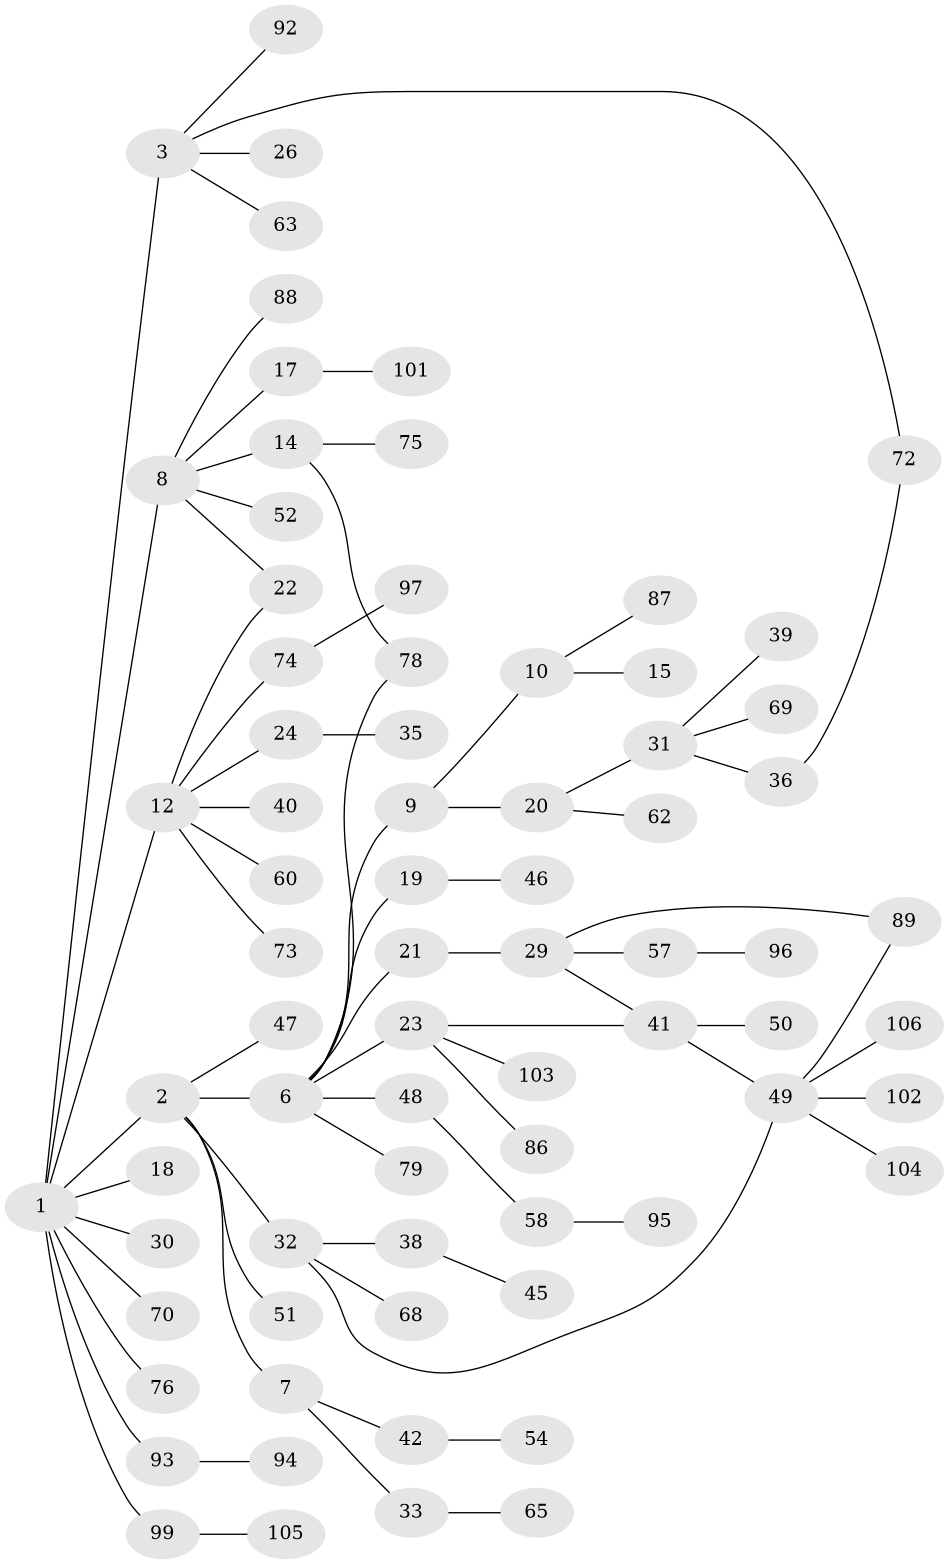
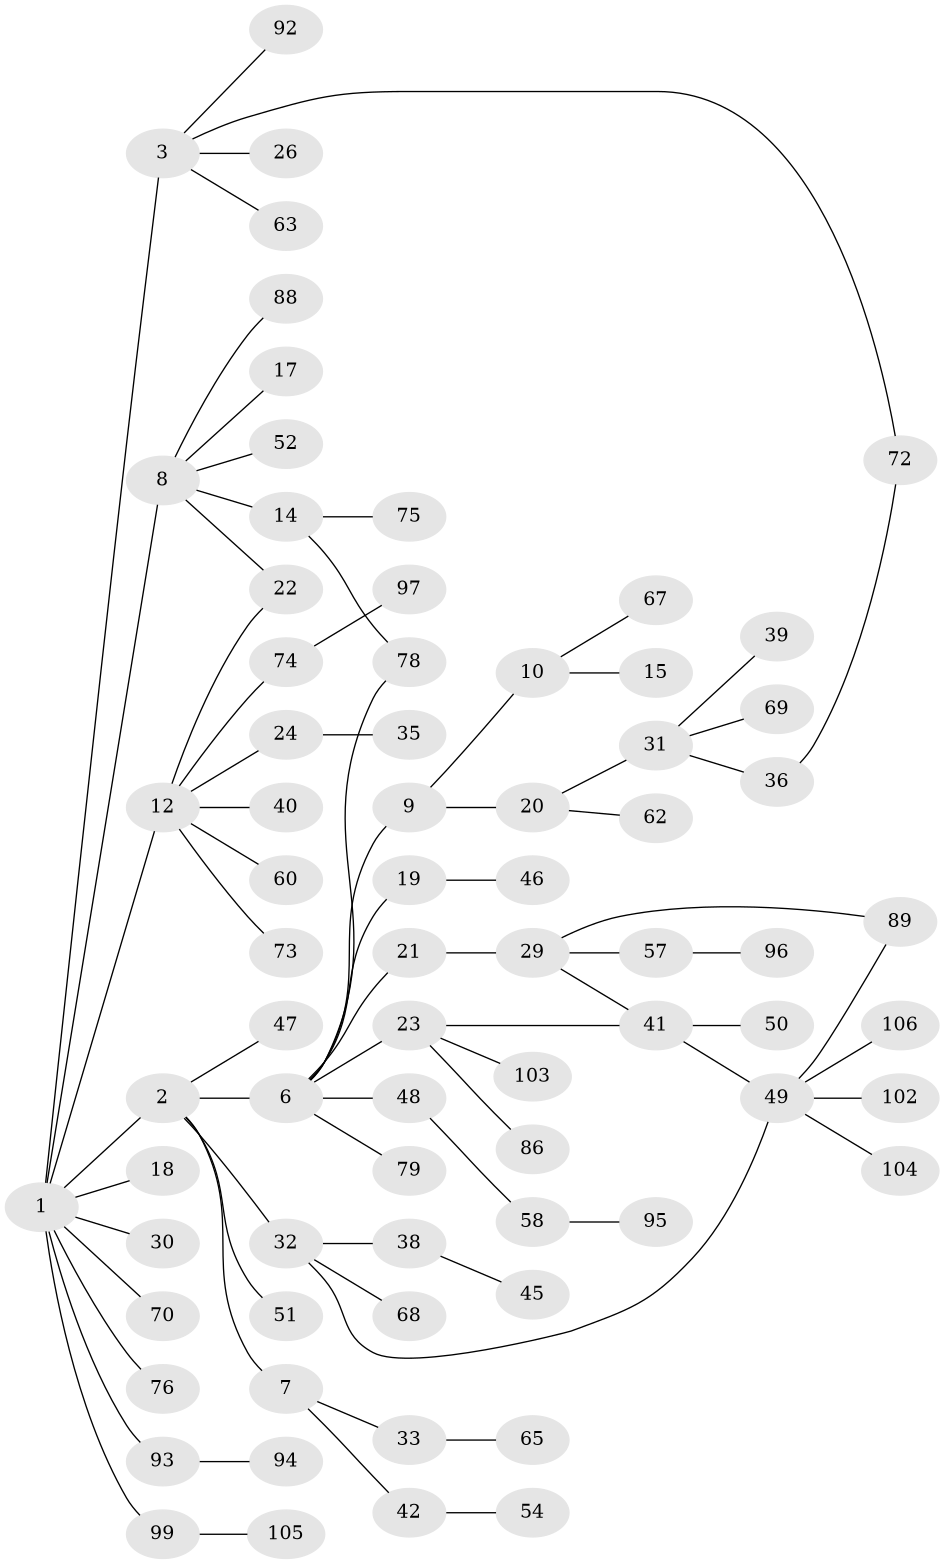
  graph {
    rankdir=LR
    node [color=gray90 style=filled]
    1 [super="+4"]
    2 [super="+5"]
    3 [super="+37"]
    8 [super="+13"]
    12 [super="+25"]
    18
    30
    70
    76
    93
    99
    6 [super="+16"]
    7 [super="+11"]
    32 [super="+34"]
    47
    51
    26
    63
    72 [super="+77"]
    92
    14
    17 [super="+28"]
    22 [super="+27"]
    52
    88
    24
    40 [super="+100"]
    60
    73
    74
    94
    105
    9 [super="+61"]
    19 [super="+90"]
    21 [super="+66"]
    23 [super="+83"]
    48 [super="+80"]
    78 [super="+98"]
    79
    33 [super="+53"]
    42 [super="+43"]
    38
    49 [super="+91"]
    68 [super="+71"]
    10 [super="+44"]
    20 [super="+55"]
    n47 [label=46]
    29 [super="+59"]
    41
    86
    103
    58 [super="+84"]
    65
    54
    75 [super="+85"]
-   101
    15
-   67 [label=87]
+   67
    31 [super="+46"]
    62
    35
    97
    36 [super="+64"]
    39
    69
    57 [super="+87"]
    89
    50
    96
    45 [super="+82"]
    102
    104
    106
    95
    1 -- 2
    1 -- 3
    1 -- 8
    1 -- 12
    1 -- 18
    1 -- 30
    1 -- 70
    1 -- 76
    1 -- 93
    1 -- 99
    2 -- 6
    2 -- 7
    2 -- 32
    2 -- 47
    2 -- 51
    3 -- 26
    3 -- 63
    3 -- 72
    3 -- 92
    8 -- 14
    8 -- 17
    8 -- 22
    8 -- 52
    8 -- 88
    12 -- 22
    12 -- 24
    12 -- 40
    12 -- 60
    12 -- 73
    12 -- 74
    93 -- 94
    99 -- 105
    6 -- 9
    6 -- 19
    6 -- 21
    6 -- 23
    6 -- 48
    6 -- 78
    6 -- 79
    7 -- 33
    7 -- 42
    32 -- 38
    32 -- 49
    32 -- 68
    14 -- 78
    14 -- 75
-   17 -- 101
    24 -- 35
    74 -- 97
    9 -- 10
    9 -- 20
    19 -- n47
    21 -- 29
    23 -- 41
    23 -- 86
    23 -- 103
    48 -- 58
    33 -- 65
    42 -- 54
    38 -- 45
    49 -- 89
    49 -- 102
    49 -- 104
    49 -- 106
    10 -- 15
    10 -- 67
    20 -- 31
    20 -- 62
    29 -- 41
    29 -- 57
    29 -- 89
    41 -- 49
    41 -- 50
    58 -- 95
    31 -- 36
    31 -- 39
    31 -- 69
    36 -- 72
    57 -- 96
  }
